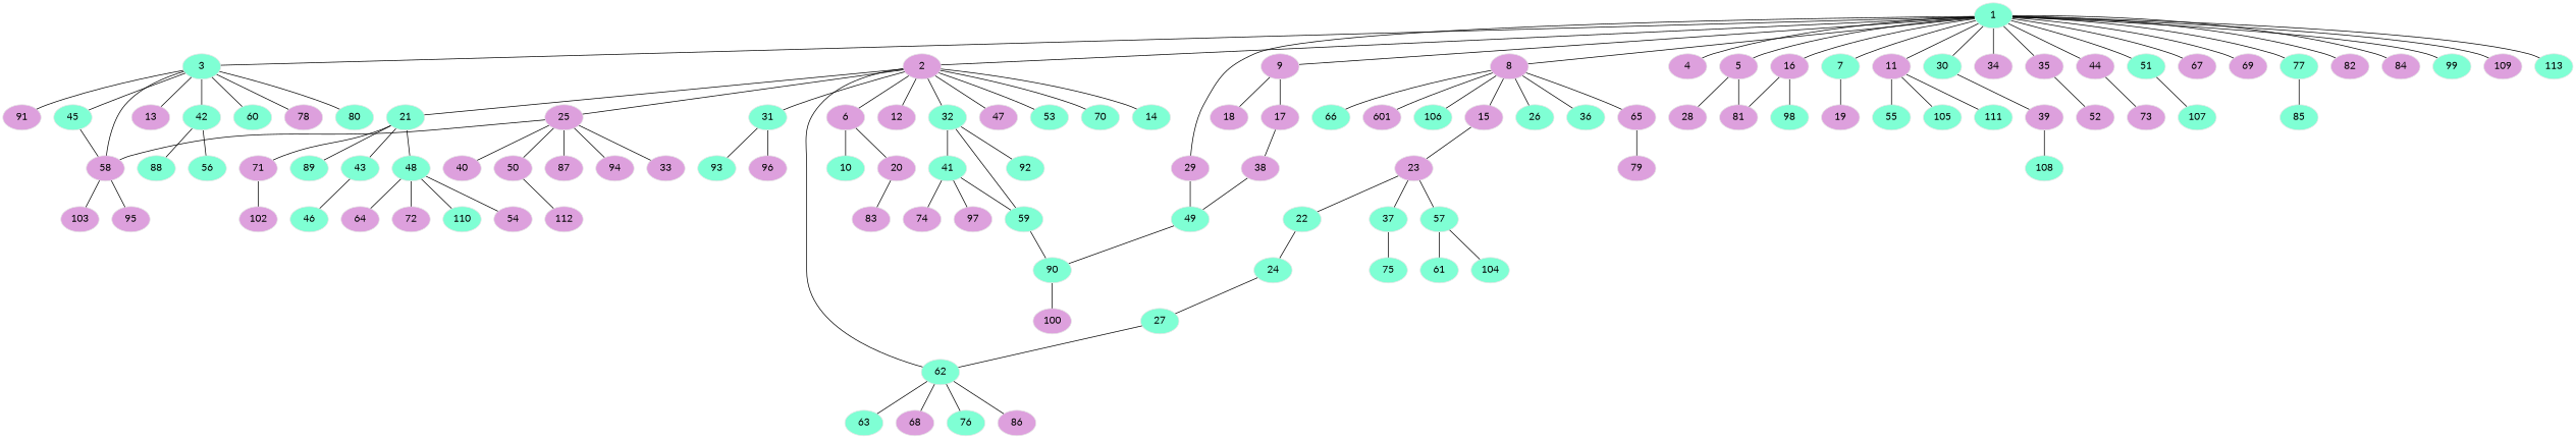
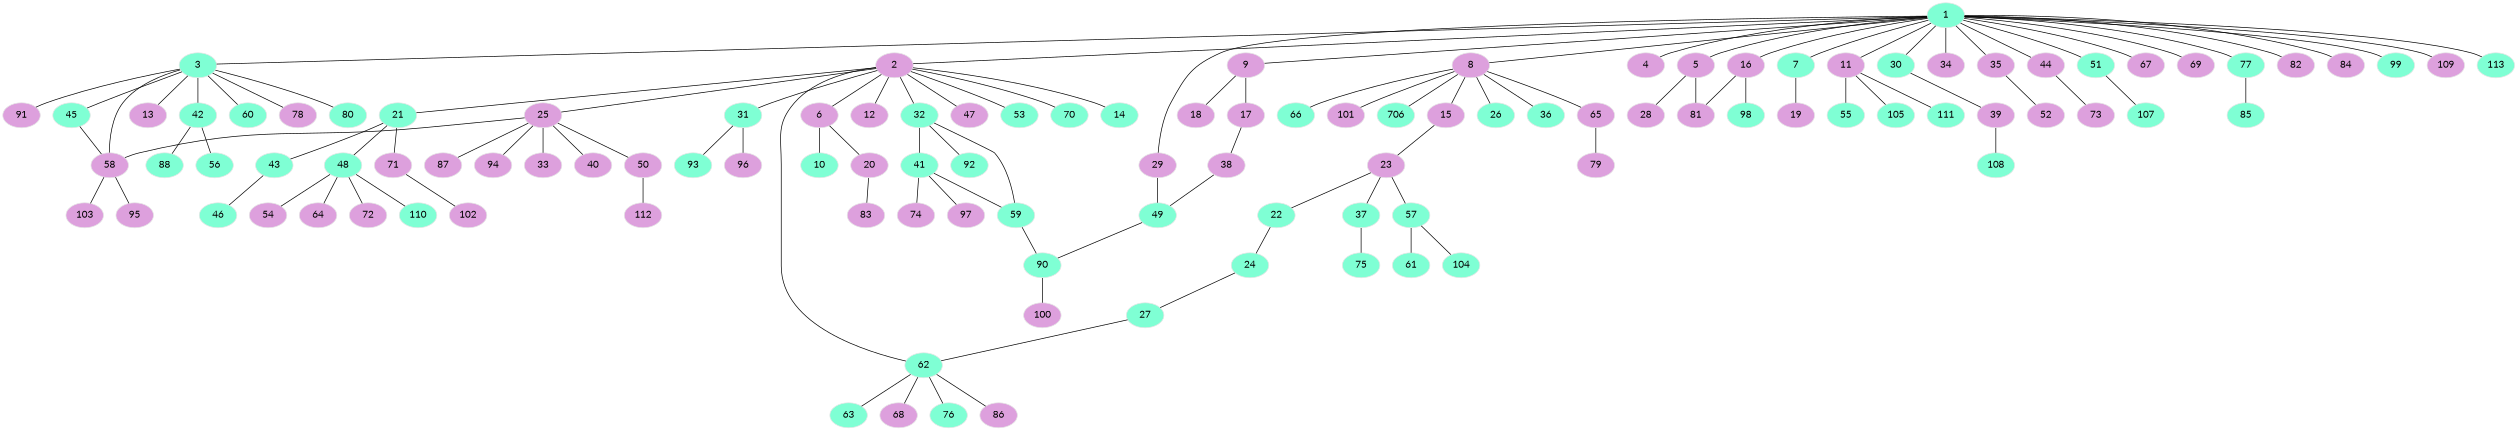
  graph {
    fontname=Lato
    node [color=gray90 fillcolor=plum fontname=Lato style=filled]
    edge [fontname=Lato]
    1 [fillcolor=aquamarine]
    2
    3 [fillcolor=aquamarine]
    4
    5
    7 [fillcolor=aquamarine]
    8
    9
    11
    16
    29
    30 [fillcolor=aquamarine]
    34
    35
    44
    51 [fillcolor=aquamarine]
    67
    69
    77 [fillcolor=aquamarine]
    82
    84
    99 [fillcolor=aquamarine]
    109
    113 [fillcolor=aquamarine]
    6
    12
    14 [fillcolor=aquamarine]
    21 [fillcolor=aquamarine]
    25
    31 [fillcolor=aquamarine]
    32 [fillcolor=aquamarine]
    47
    53 [fillcolor=aquamarine]
    62 [fillcolor=aquamarine]
    70 [fillcolor=aquamarine]
    13
    42 [fillcolor=aquamarine]
    45 [fillcolor=aquamarine]
    58
    60 [fillcolor=aquamarine]
    78
    80 [fillcolor=aquamarine]
    91
    28
    81
    19
    15
    26 [fillcolor=aquamarine]
    36 [fillcolor=aquamarine]
    65
    66 [fillcolor=aquamarine]
-   101 [label=601]
-   106 [fillcolor=aquamarine]
+   101
+   106 [fillcolor=aquamarine label=706]
    17
    18
    55 [fillcolor=aquamarine]
    105 [fillcolor=aquamarine]
    111 [fillcolor=aquamarine]
    98 [fillcolor=aquamarine]
    49 [fillcolor=aquamarine]
    39
    52
    73
    107 [fillcolor=aquamarine]
    85 [fillcolor=aquamarine]
    10 [fillcolor=aquamarine]
    20
    43 [fillcolor=aquamarine]
    48 [fillcolor=aquamarine]
    71
-   89 [fillcolor=aquamarine]
    33
    40
    50
    87
    94
    93 [fillcolor=aquamarine]
    96
    41 [fillcolor=aquamarine]
    59 [fillcolor=aquamarine]
    92 [fillcolor=aquamarine]
    63 [fillcolor=aquamarine]
    68
    76 [fillcolor=aquamarine]
    86
    56 [fillcolor=aquamarine]
    88 [fillcolor=aquamarine]
    95
    103
    83
    23
    79
    38
    22 [fillcolor=aquamarine]
    24 [fillcolor=aquamarine]
    37 [fillcolor=aquamarine]
    57 [fillcolor=aquamarine]
    46 [fillcolor=aquamarine]
    54
    64
    72
    110 [fillcolor=aquamarine]
    102
    27 [fillcolor=aquamarine]
    75 [fillcolor=aquamarine]
    61 [fillcolor=aquamarine]
    104 [fillcolor=aquamarine]
    112
    90 [fillcolor=aquamarine]
    108 [fillcolor=aquamarine]
    74
    97
    100
    1 -- 2
    1 -- 3
    1 -- 4
    1 -- 5
    1 -- 7
    1 -- 8
    1 -- 9
    1 -- 11
    1 -- 16
    1 -- 29
    1 -- 30
    1 -- 34
    1 -- 35
    1 -- 44
    1 -- 51
    1 -- 67
    1 -- 69
    1 -- 77
    1 -- 82
    1 -- 84
    1 -- 99
    1 -- 109
    1 -- 113
    2 -- 6
    2 -- 12
    2 -- 14
    2 -- 21
    2 -- 25
    2 -- 31
    2 -- 32
    2 -- 47
    2 -- 53
    2 -- 62
    2 -- 70
    3 -- 13
    3 -- 42
    3 -- 45
    3 -- 58
    3 -- 60
    3 -- 78
    3 -- 80
    3 -- 91
    5 -- 28
    5 -- 81
    7 -- 19
    8 -- 15
    8 -- 26
    8 -- 36
    8 -- 65
    8 -- 66
    8 -- 101
    8 -- 106
    9 -- 17
    9 -- 18
    11 -- 55
    11 -- 105
    11 -- 111
    16 -- 81
    16 -- 98
    29 -- 49
    30 -- 39
    35 -- 52
    44 -- 73
    51 -- 107
    77 -- 85
    6 -- 10
    6 -- 20
    21 -- 43
    21 -- 48
    21 -- 71
-   21 -- 89
    25 -- 58
    25 -- 33
    25 -- 40
    25 -- 50
    25 -- 87
    25 -- 94
    31 -- 93
    31 -- 96
    32 -- 41
    32 -- 59
    32 -- 92
    62 -- 63
    62 -- 68
    62 -- 76
    62 -- 86
    42 -- 56
    42 -- 88
    45 -- 58
    58 -- 95
    58 -- 103
    15 -- 23
    65 -- 79
    17 -- 38
    49 -- 90
    39 -- 108
    20 -- 83
    43 -- 46
    48 -- 54
    48 -- 64
    48 -- 72
    48 -- 110
    71 -- 102
    50 -- 112
    41 -- 59
    41 -- 74
    41 -- 97
    59 -- 90
    23 -- 22
    23 -- 37
    23 -- 57
    38 -- 49
    22 -- 24
    24 -- 27
    37 -- 75
    57 -- 61
    57 -- 104
    27 -- 62
    90 -- 100
  }
